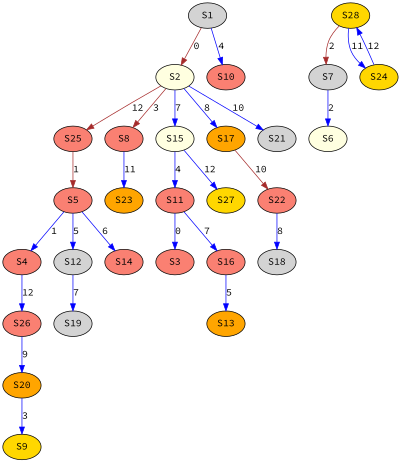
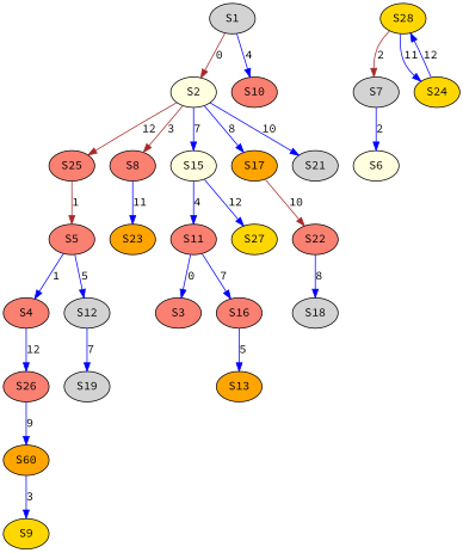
  strict digraph {
    fontname="Source Code Pro"
    node [fillcolor=salmon fontname="Source Code Pro" style=filled]
    edge [color=blue fontname="Source Code Pro"]
    S1 [fillcolor=lightgrey]
    S2 [fillcolor=lightyellow]
    S10
    S25
    S8
    S15 [fillcolor=lightyellow]
    S17 [fillcolor=orange]
    S21 [fillcolor=lightgrey]
    S5
    S23 [fillcolor=orange]
    S11
    S27 [fillcolor=gold]
    S22
    S3
    S16
    S13 [fillcolor=orange]
    S4
    S12 [fillcolor=lightgrey]
-   S14
    S26
    S19 [fillcolor=lightgrey]
-   S20 [fillcolor=orange]
+   S20 [fillcolor=orange label=S60]
    S7 [fillcolor=lightgrey]
    S6 [fillcolor=lightyellow]
    S28 [fillcolor=gold]
    S24 [fillcolor=gold]
    S9 [fillcolor=gold]
    S18 [fillcolor=lightgrey]
    S1 -> S2 [color=brown label=0]
    S1 -> S10 [label=4]
    S2 -> S25 [color=brown label=12]
    S2 -> S8 [color=brown label=3]
    S2 -> S15 [label=7]
    S2 -> S17 [label=8]
    S2 -> S21 [label=10]
    S25 -> S5 [color=brown label=1]
    S8 -> S23 [label=11]
    S15 -> S11 [label=4]
    S15 -> S27 [label=12]
    S17 -> S22 [color=brown label=10]
    S5 -> S4 [label=1]
    S5 -> S12 [label=5]
-   S5 -> S14 [label=6]
    S11 -> S3 [label=0]
    S11 -> S16 [label=7]
    S22 -> S18 [label=8]
    S16 -> S13 [label=5]
    S4 -> S26 [label=12]
    S12 -> S19 [label=7]
    S26 -> S20 [label=9]
    S20 -> S9 [label=3]
    S7 -> S6 [label=2]
    S28 -> S7 [color=brown label=2]
    S28 -> S24 [label=11]
    S24 -> S28 [label=12]
  }
